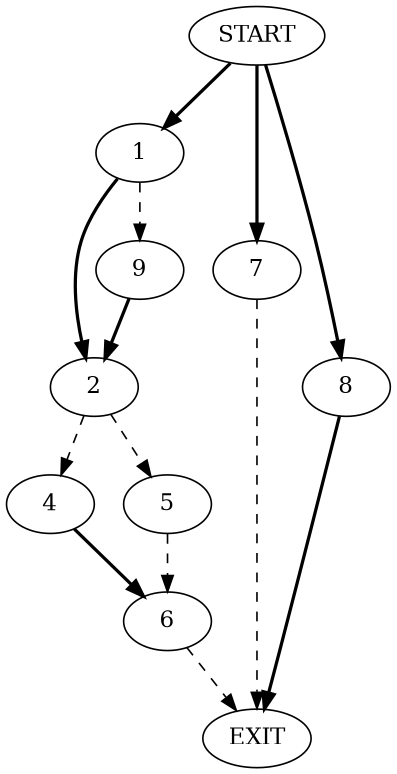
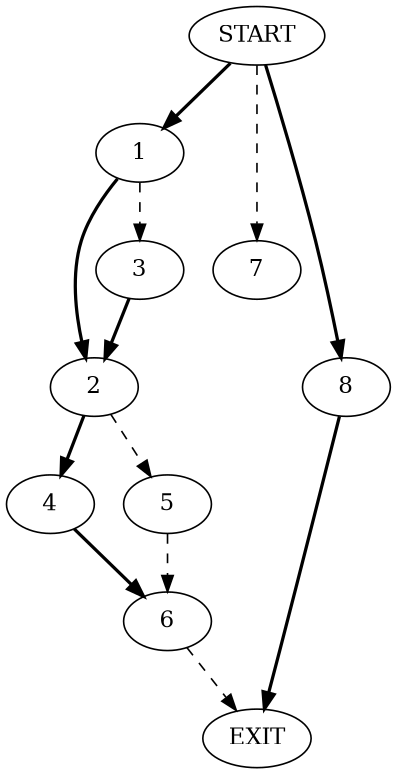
  digraph {
    edge [style=bold]
    n1 [label=START]
    1
    7
    8
    2
-   3 [label=9]
+   3
    n7 [label=EXIT]
    4
    5
    6
    n1 -> 1
-   n1 -> 7
+   n1 -> 7 [style=dashed]
    n1 -> 8
    1 -> 2
    1 -> 3 [style=dashed]
-   7 -> n7 [style=dashed]
    8 -> n7
-   2 -> 4 [style=dashed]
+   2 -> 4
    2 -> 5 [style=dashed]
    3 -> 2
    4 -> 6
    5 -> 6 [style=dashed]
    6 -> n7 [style=dashed]
  }
